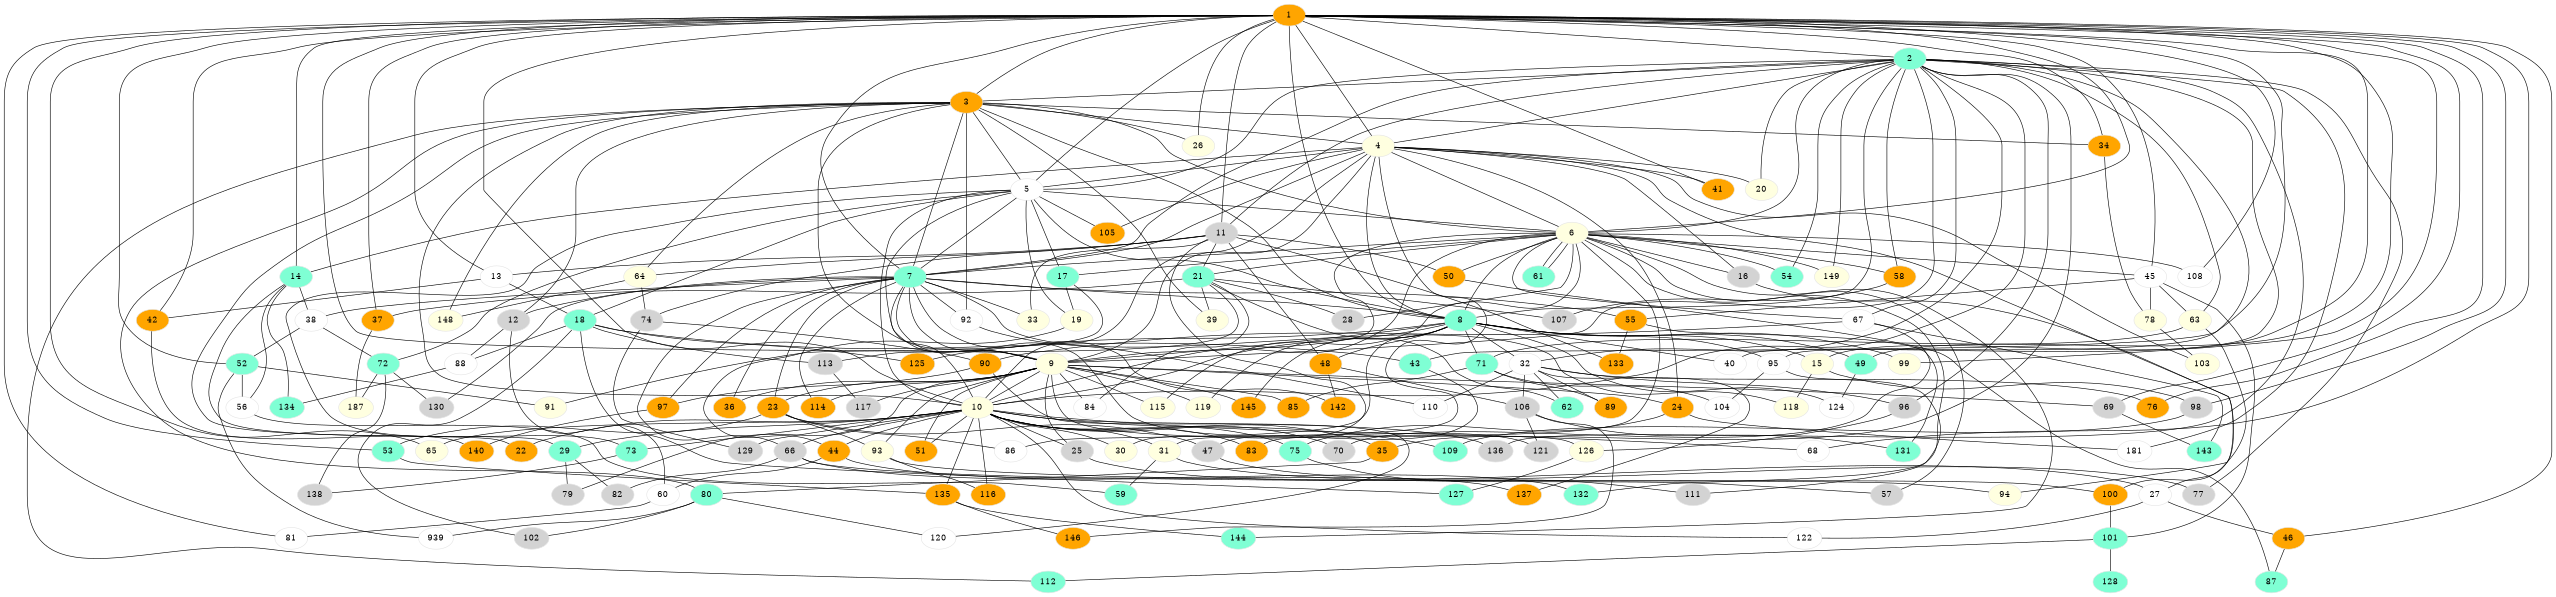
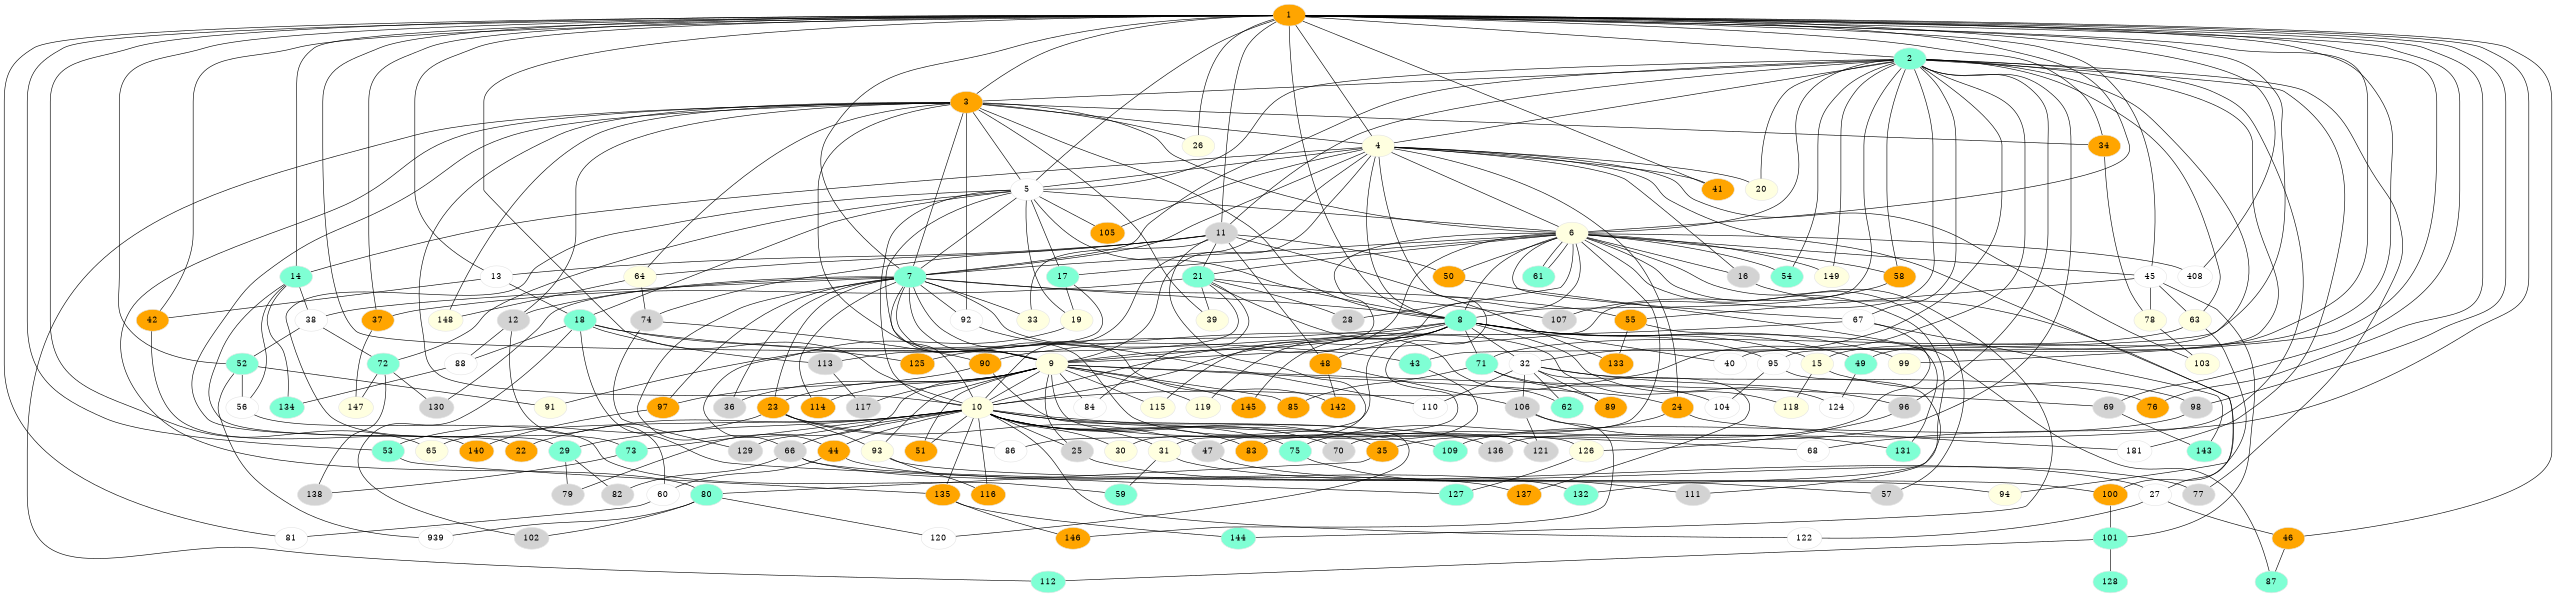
  graph {
    node [color=gray90 fillcolor=orange style=filled]
    2 [fillcolor=aquamarine]
    1
    3
    4 [fillcolor=lightyellow]
    5 [fillcolor=white]
    6 [fillcolor=lightyellow]
    7 [fillcolor=aquamarine]
    8 [fillcolor=aquamarine]
    9 [fillcolor=lightyellow]
    10 [fillcolor=lightyellow]
    11 [fillcolor=lightgrey]
    13 [fillcolor=white]
    14 [fillcolor=aquamarine]
    15 [fillcolor=lightyellow]
    26 [fillcolor=lightyellow]
    34
    37
    41
    42
    43 [fillcolor=aquamarine]
    45 [fillcolor=white]
    46
    49 [fillcolor=aquamarine]
    52 [fillcolor=aquamarine]
    53 [fillcolor=aquamarine]
    65 [fillcolor=lightyellow]
    68 [fillcolor=white]
    69 [fillcolor=lightgrey]
    76
    81 [fillcolor=white]
    98 [fillcolor=lightgrey]
    99 [fillcolor=lightyellow]
-   108 [fillcolor=white]
+   108 [fillcolor=white label=408]
    20 [fillcolor=lightyellow]
    32 [fillcolor=white]
    35
    40 [fillcolor=white]
    54 [fillcolor=aquamarine]
    58
    63 [fillcolor=lightyellow]
    67 [fillcolor=white]
    77 [fillcolor=lightgrey]
    95 [fillcolor=white]
    96 [fillcolor=lightgrey]
    136 [fillcolor=lightgrey]
    n46 [fillcolor=white label=181]
    149 [fillcolor=lightyellow]
    12 [fillcolor=lightgrey]
    22
    39 [fillcolor=lightyellow]
    64 [fillcolor=lightyellow]
    80 [fillcolor=aquamarine]
    92 [fillcolor=white]
    112 [fillcolor=aquamarine]
    148 [fillcolor=lightyellow]
    16 [fillcolor=lightgrey]
    24
    31 [fillcolor=lightyellow]
    103 [fillcolor=lightyellow]
    105
    100
    17 [fillcolor=aquamarine]
    18 [fillcolor=aquamarine]
    19 [fillcolor=lightyellow]
    72 [fillcolor=aquamarine]
    73 [fillcolor=aquamarine]
    21 [fillcolor=aquamarine]
    28 [fillcolor=lightgrey]
    50
    57 [fillcolor=lightgrey]
    61 [fillcolor=aquamarine]
    83
    115 [fillcolor=lightyellow]
    132 [fillcolor=aquamarine]
    144 [fillcolor=aquamarine]
    23
    33 [fillcolor=lightyellow]
-   36
+   36 [fillcolor=lightgrey]
    38 [fillcolor=white]
    55
    66 [fillcolor=lightgrey]
    97
    114
    118 [fillcolor=lightyellow]
    121 [fillcolor=lightgrey]
    130 [fillcolor=lightgrey]
    142
    48
    71 [fillcolor=aquamarine]
    86 [fillcolor=white]
    119 [fillcolor=lightyellow]
    124 [fillcolor=white]
    125
    145
    25 [fillcolor=lightgrey]
    51
    79 [fillcolor=lightgrey]
    84 [fillcolor=white]
    85
    93 [fillcolor=lightyellow]
    117 [fillcolor=lightgrey]
    126 [fillcolor=lightyellow]
    29 [fillcolor=aquamarine]
    30 [fillcolor=lightyellow]
    44
    70 [fillcolor=lightgrey]
    75 [fillcolor=aquamarine]
    109 [fillcolor=aquamarine]
    116
    122 [fillcolor=white]
    129 [fillcolor=lightgrey]
    135
    74 [fillcolor=lightgrey]
    133
    56 [fillcolor=white]
    134 [fillcolor=aquamarine]
    78 [fillcolor=lightyellow]
-   147 [fillcolor=lightyellow label=187]
+   147 [fillcolor=lightyellow]
    140
    47 [fillcolor=lightgrey]
    101 [fillcolor=aquamarine]
    87 [fillcolor=aquamarine]
    91 [fillcolor=lightyellow]
    n124 [fillcolor=white label=939]
    143 [fillcolor=aquamarine]
    62 [fillcolor=aquamarine]
    89
    106 [fillcolor=lightgrey]
    110 [fillcolor=white]
    137
    107 [fillcolor=lightgrey]
    94 [fillcolor=lightyellow]
    90
    104 [fillcolor=white]
    111 [fillcolor=lightgrey]
    60 [fillcolor=white]
    88 [fillcolor=white]
    102 [fillcolor=lightgrey]
    120 [fillcolor=white]
    27 [fillcolor=white]
    59 [fillcolor=aquamarine]
    113 [fillcolor=lightgrey]
    127 [fillcolor=aquamarine]
    138 [fillcolor=lightgrey]
    131 [fillcolor=aquamarine]
    82 [fillcolor=lightgrey]
    146
    128 [fillcolor=aquamarine]
    2 -- 3
    2 -- 4
    2 -- 5
    2 -- 6
    2 -- 7
    2 -- 8
    2 -- 9
    2 -- 10
    2 -- 11
    2 -- 20
    2 -- 32
    2 -- 35
    2 -- 40
    2 -- 54
    2 -- 58
    2 -- 63
    2 -- 67
    2 -- 77
    2 -- 95
    2 -- 96
    2 -- 136
    2 -- n46
    2 -- 149
    1 -- 2
    1 -- 3
    1 -- 4
    1 -- 5
    1 -- 6
    1 -- 7
    1 -- 8
    1 -- 9
    1 -- 10
    1 -- 11
    1 -- 13
    1 -- 14
    1 -- 15
    1 -- 26
    1 -- 34
    1 -- 37
    1 -- 41
    1 -- 42
    1 -- 43
    1 -- 45
    1 -- 46
    1 -- 49
    1 -- 52
    1 -- 53
    1 -- 65
    1 -- 68
    1 -- 69
    1 -- 76
    1 -- 81
    1 -- 98
    1 -- 99
    1 -- 108
    3 -- 4
    3 -- 5
    3 -- 6
    3 -- 7
    3 -- 8
    3 -- 9
    3 -- 10
    3 -- 26
    3 -- 34
    3 -- 12
    3 -- 22
    3 -- 39
    3 -- 64
    3 -- 80
    3 -- 92
    3 -- 112
    3 -- 148
    4 -- 5
    4 -- 6
    4 -- 7
    4 -- 8
    4 -- 9
    4 -- 10
    4 -- 14
    4 -- 41
    4 -- 20
    4 -- 16
    4 -- 24
    4 -- 31
    4 -- 103
    4 -- 105
    4 -- 100
    5 -- 6
    5 -- 7
    5 -- 8
    5 -- 9
    5 -- 10
    5 -- 105
    5 -- 17
    5 -- 18
    5 -- 19
    5 -- 72
    5 -- 73
    6 -- 7
    6 -- 8
    6 -- 9
    6 -- 10
    6 -- 45
    6 -- 108
    6 -- 54
    6 -- 58
    6 -- 67
    6 -- 149
    6 -- 16
    6 -- 17
    6 -- 21
    6 -- 28
    6 -- 50
    6 -- 57
    6 -- 61
    6 -- 61
    6 -- 83
    6 -- 115
    6 -- 132
    6 -- 144
    7 -- 8
    7 -- 9
    7 -- 10
    7 -- 12
    7 -- 92
    7 -- 23
    7 -- 33
    7 -- 36
    7 -- 38
    7 -- 55
    7 -- 66
    7 -- 97
    7 -- 114
    7 -- 118
    7 -- 121
    7 -- 130
    7 -- 142
    8 -- 9
    8 -- 10
    8 -- 15
    8 -- 49
    8 -- 99
    8 -- 32
    8 -- 40
    8 -- 95
    8 -- 48
    8 -- 71
    8 -- 86
    8 -- 119
    8 -- 124
    8 -- 125
    8 -- 145
    9 -- 10
    9 -- 69
    9 -- 24
    9 -- 115
    9 -- 23
    9 -- 36
    9 -- 114
    9 -- 119
    9 -- 145
    9 -- 25
    9 -- 51
    9 -- 79
    9 -- 84
    9 -- 85
    9 -- 93
    9 -- 117
    9 -- 126
    10 -- 65
    10 -- 68
    10 -- 35
    10 -- 136
    10 -- 22
    10 -- 31
    10 -- 73
    10 -- 83
    10 -- 66
    10 -- 25
    10 -- 51
    10 -- 29
    10 -- 30
    10 -- 44
    10 -- 70
    10 -- 75
    10 -- 109
    10 -- 116
    10 -- 122
    10 -- 129
    10 -- 135
    11 -- 13
    11 -- 64
    11 -- 21
    11 -- 50
    11 -- 33
    11 -- 48
    11 -- 30
    11 -- 74
    11 -- 133
    13 -- 42
    13 -- 18
    14 -- 38
    14 -- 29
    14 -- 56
    14 -- 134
    15 -- 98
    15 -- 118
    34 -- 78
    37 -- 147
    42 -- 140
    43 -- 47
    45 -- 63
    45 -- 55
    45 -- 78
    45 -- 101
    46 -- 87
    49 -- 124
    52 -- 56
    52 -- 91
    52 -- n124
    53 -- 135
    69 -- 143
    98 -- 109
    32 -- 76
    32 -- 96
    32 -- 62
    32 -- 89
    32 -- 106
    32 -- 110
    32 -- 137
    35 -- 80
    58 -- 107
    63 -- 71
    63 -- 94
    67 -- 70
    67 -- 143
    67 -- 90
    95 -- 104
    95 -- 111
    96 -- 126
    12 -- 60
    12 -- 88
    64 -- 148
    64 -- 74
    80 -- n124
    80 -- 102
    80 -- 120
    92 -- 110
    16 -- 27
    24 -- n46
    24 -- 75
    31 -- 57
    31 -- 59
    100 -- 101
    17 -- 19
    17 -- 91
    18 -- 43
    18 -- 125
    18 -- 88
    18 -- 102
    18 -- 113
    18 -- 127
    19 -- 44
    72 -- 130
    72 -- 147
    72 -- 138
    73 -- 138
    21 -- 37
    21 -- 39
    21 -- 28
    21 -- 84
    21 -- 62
    21 -- 107
    21 -- 113
    50 -- 87
    23 -- 53
    23 -- 86
    23 -- 93
    23 -- 47
    38 -- 52
    38 -- 72
    55 -- 133
    55 -- 131
    66 -- 137
    66 -- 94
    66 -- 82
    97 -- 140
    48 -- 142
    48 -- 106
    71 -- 85
    71 -- 89
    71 -- 104
    25 -- 27
    93 -- 100
    93 -- 116
    126 -- 127
    29 -- 79
    29 -- 82
    44 -- 132
    44 -- 60
    75 -- 111
    135 -- 144
    135 -- 146
    74 -- 129
    74 -- 90
    56 -- 59
    78 -- 103
    47 -- 77
    101 -- 112
    101 -- 128
    106 -- 121
    106 -- 131
    106 -- 146
    90 -- 97
    90 -- 120
    60 -- 81
    88 -- 134
    27 -- 46
    27 -- 122
    113 -- 117
  }
